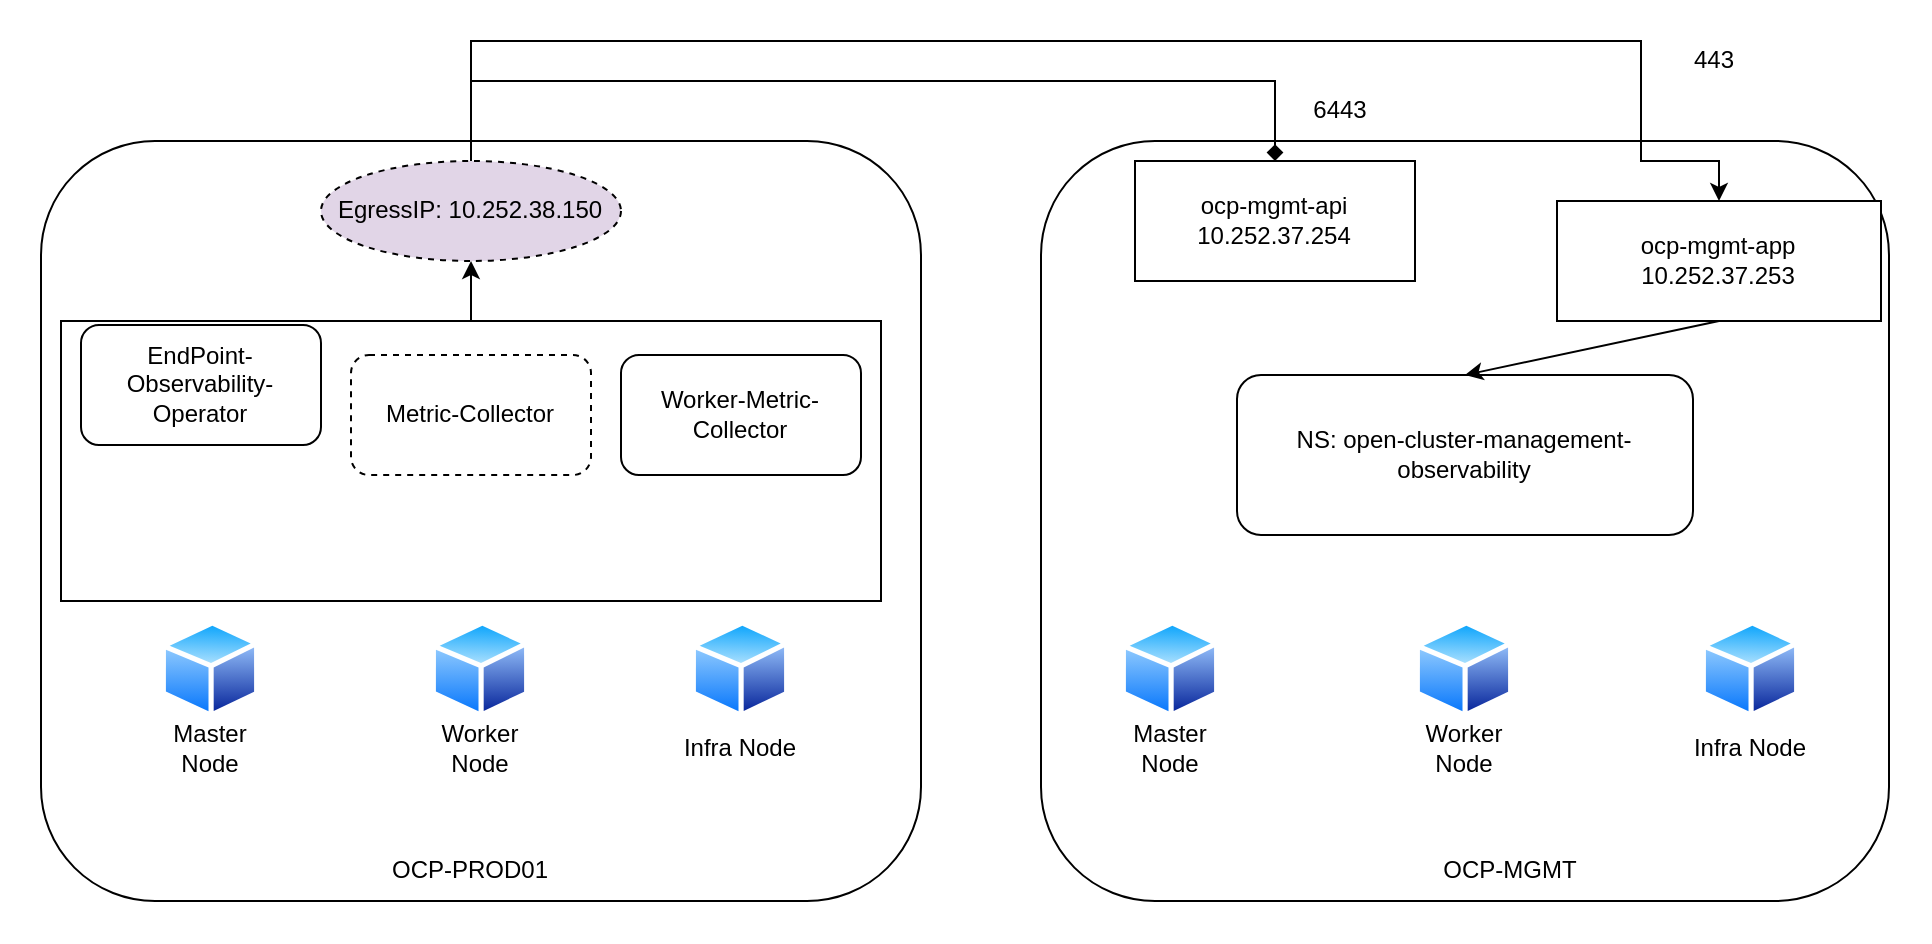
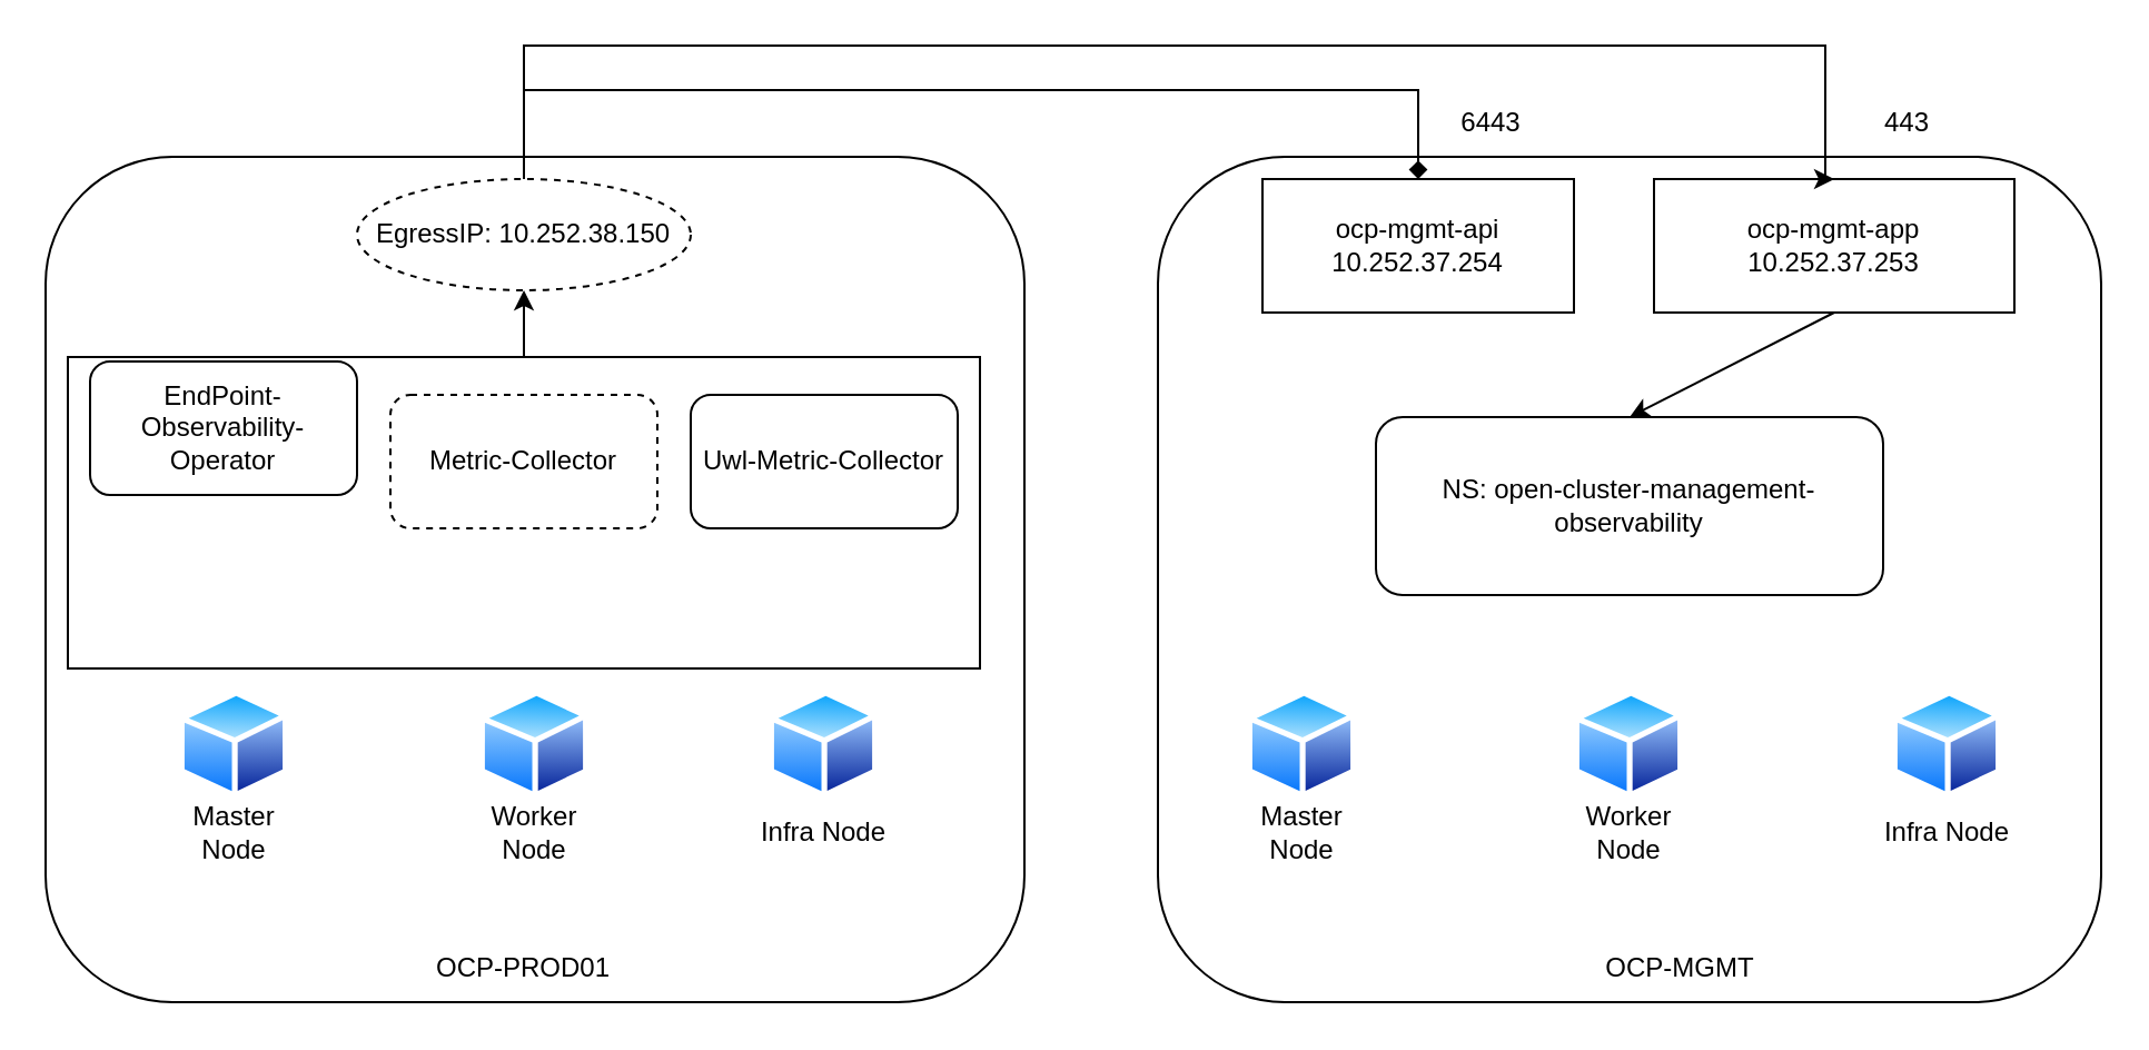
  <mxCell id="0" />
  <mxCell id="1" parent="0" />
  <mxCell id="2" value="" style="rounded=1;whiteSpace=wrap;html=1;" parent="1" vertex="1"><mxGeometry x="20" y="70" width="440" height="380" as="geometry" /></mxCell>
  <mxCell id="3" value="" style="rounded=1;whiteSpace=wrap;html=1;" parent="1" vertex="1"><mxGeometry x="520" y="70" width="424" height="380" as="geometry" /></mxCell>
  <mxCell id="4" value="" style="image;aspect=fixed;perimeter=ellipsePerimeter;html=1;align=center;shadow=0;dashed=0;spacingTop=3;image=img/lib/active_directory/generic_node.svg;" parent="1" vertex="1"><mxGeometry x="80" y="310" width="50" height="49" as="geometry" /></mxCell>
  <mxCell id="5" value="" style="image;aspect=fixed;perimeter=ellipsePerimeter;html=1;align=center;shadow=0;dashed=0;spacingTop=3;image=img/lib/active_directory/generic_node.svg;" parent="1" vertex="1"><mxGeometry x="560" y="310" width="50" height="49" as="geometry" /></mxCell>
  <mxCell id="6" value="" style="image;aspect=fixed;perimeter=ellipsePerimeter;html=1;align=center;shadow=0;dashed=0;spacingTop=3;image=img/lib/active_directory/generic_node.svg;" parent="1" vertex="1"><mxGeometry x="215" y="310" width="50" height="49" as="geometry" /></mxCell>
  <mxCell id="7" value="" style="image;aspect=fixed;perimeter=ellipsePerimeter;html=1;align=center;shadow=0;dashed=0;spacingTop=3;image=img/lib/active_directory/generic_node.svg;" parent="1" vertex="1"><mxGeometry x="345" y="310" width="50" height="49" as="geometry" /></mxCell>
  <mxCell id="8" value="" style="image;aspect=fixed;perimeter=ellipsePerimeter;html=1;align=center;shadow=0;dashed=0;spacingTop=3;image=img/lib/active_directory/generic_node.svg;" parent="1" vertex="1"><mxGeometry x="707" y="310" width="50" height="49" as="geometry" /></mxCell>
  <mxCell id="9" value="" style="image;aspect=fixed;perimeter=ellipsePerimeter;html=1;align=center;shadow=0;dashed=0;spacingTop=3;image=img/lib/active_directory/generic_node.svg;" parent="1" vertex="1"><mxGeometry x="850" y="310" width="50" height="49" as="geometry" /></mxCell>
  <mxCell id="10" value="Master Node" style="text;html=1;strokeColor=none;fillColor=none;align=center;verticalAlign=middle;whiteSpace=wrap;rounded=0;" parent="1" vertex="1"><mxGeometry x="75" y="359" width="60" height="30" as="geometry" /></mxCell>
  <mxCell id="11" value="Worker Node" style="text;html=1;strokeColor=none;fillColor=none;align=center;verticalAlign=middle;whiteSpace=wrap;rounded=0;" parent="1" vertex="1"><mxGeometry x="210" y="359" width="60" height="30" as="geometry" /></mxCell>
  <mxCell id="12" value="Infra Node" style="text;html=1;strokeColor=none;fillColor=none;align=center;verticalAlign=middle;whiteSpace=wrap;rounded=0;" parent="1" vertex="1"><mxGeometry x="340" y="359" width="60" height="30" as="geometry" /></mxCell>
  <mxCell id="13" value="Infra Node" style="text;html=1;strokeColor=none;fillColor=none;align=center;verticalAlign=middle;whiteSpace=wrap;rounded=0;" parent="1" vertex="1"><mxGeometry x="845" y="359" width="60" height="30" as="geometry" /></mxCell>
  <mxCell id="14" value="Worker Node" style="text;html=1;strokeColor=none;fillColor=none;align=center;verticalAlign=middle;whiteSpace=wrap;rounded=0;" parent="1" vertex="1"><mxGeometry x="702" y="359" width="60" height="30" as="geometry" /></mxCell>
  <mxCell id="15" value="Master Node" style="text;html=1;strokeColor=none;fillColor=none;align=center;verticalAlign=middle;whiteSpace=wrap;rounded=0;" parent="1" vertex="1"><mxGeometry x="555" y="359" width="60" height="30" as="geometry" /></mxCell>
  <mxCell id="16" value="" style="rounded=0;whiteSpace=wrap;html=1;" parent="1" vertex="1"><mxGeometry x="30" y="160" width="410" height="140" as="geometry" /></mxCell>
- <mxCell id="17" value="ocp-mgmt-app&lt;br style=&quot;border-color: var(--border-color);&quot;&gt;10.252.37.253" style="rounded=0;whiteSpace=wrap;html=1;" parent="1" vertex="1"><mxGeometry x="778" y="100" width="162" height="60" as="geometry" /></mxCell>
+ <mxCell id="17" value="ocp-mgmt-app&lt;br style=&quot;border-color: var(--border-color);&quot;&gt;10.252.37.253" style="rounded=0;whiteSpace=wrap;html=1;" parent="1" vertex="1"><mxGeometry x="743" y="80" width="162" height="60" as="geometry" /></mxCell>
  <mxCell id="18" value="ocp-mgmt-api&lt;br style=&quot;border-color: var(--border-color);&quot;&gt;10.252.37.254" style="rounded=0;whiteSpace=wrap;html=1;" parent="1" vertex="1"><mxGeometry x="567" y="80" width="140" height="60" as="geometry" /></mxCell>
- <mxCell id="19" value="443" style="text;html=1;strokeColor=none;fillColor=none;align=center;verticalAlign=middle;whiteSpace=wrap;rounded=0;" parent="1" vertex="1"><mxGeometry x="827" y="15" width="60" height="30" as="geometry" /></mxCell>
+ <mxCell id="19" value="443" style="text;html=1;strokeColor=none;fillColor=none;align=center;verticalAlign=middle;whiteSpace=wrap;rounded=0;" parent="1" vertex="1"><mxGeometry x="827" y="40" width="60" height="30" as="geometry" /></mxCell>
  <mxCell id="20" value="OCP-PROD01" style="text;html=1;strokeColor=none;fillColor=none;align=center;verticalAlign=middle;whiteSpace=wrap;rounded=0;" parent="1" vertex="1"><mxGeometry x="180" y="420" width="110" height="30" as="geometry" /></mxCell>
  <mxCell id="21" value="OCP-MGMT" style="text;html=1;strokeColor=none;fillColor=none;align=center;verticalAlign=middle;whiteSpace=wrap;rounded=0;" parent="1" vertex="1"><mxGeometry x="700" y="420" width="110" height="30" as="geometry" /></mxCell>
  <mxCell id="22" value="EndPoint-Observability-Operator" style="rounded=1;whiteSpace=wrap;html=1;" parent="1" vertex="1"><mxGeometry x="40" y="162" width="120" height="60" as="geometry" /></mxCell>
  <mxCell id="23" value="Metric-Collector" style="rounded=1;whiteSpace=wrap;html=1;dashed=1;" parent="1" vertex="1"><mxGeometry x="175" y="177" width="120" height="60" as="geometry" /></mxCell>
- <mxCell id="24" value="Worker-Metric-Collector" style="rounded=1;whiteSpace=wrap;html=1;" parent="1" vertex="1"><mxGeometry x="310" y="177" width="120" height="60" as="geometry" /></mxCell>
+ <mxCell id="24" value="Uwl-Metric-Collector" style="rounded=1;whiteSpace=wrap;html=1;" parent="1" vertex="1"><mxGeometry x="310" y="177" width="120" height="60" as="geometry" /></mxCell>
  <mxCell id="25" style="edgeStyle=orthogonalEdgeStyle;rounded=0;orthogonalLoop=1;jettySize=auto;html=1;entryX=0.5;entryY=0;entryDx=0;entryDy=0;" parent="1" source="27" target="17" edge="1"><mxGeometry relative="1" as="geometry"><Array as="points"><mxPoint x="235" y="20" /><mxPoint x="820" y="20" /><mxPoint x="820" y="80" /></Array></mxGeometry></mxCell>
  <mxCell id="26" style="edgeStyle=orthogonalEdgeStyle;rounded=0;orthogonalLoop=1;jettySize=auto;html=1;entryX=0.5;entryY=0;entryDx=0;entryDy=0;endArrow=diamond;" parent="1" source="27" target="18" edge="1"><mxGeometry relative="1" as="geometry"><Array as="points"><mxPoint x="235" y="40" /><mxPoint x="637" y="40" /></Array></mxGeometry></mxCell>
- <mxCell id="27" value="EgressIP: 10.252.38.150" style="ellipse;whiteSpace=wrap;html=1;align=center;dashed=1;fillColor=#e1d5e7;" parent="1" vertex="1"><mxGeometry x="160" y="80" width="150" height="50" as="geometry" /></mxCell>
+ <mxCell id="27" value="EgressIP: 10.252.38.150" style="ellipse;whiteSpace=wrap;html=1;align=center;dashed=1;" parent="1" vertex="1"><mxGeometry x="160" y="80" width="150" height="50" as="geometry" /></mxCell>
  <mxCell id="28" value="NS: open-cluster-management-observability" style="rounded=1;whiteSpace=wrap;html=1;" parent="1" vertex="1"><mxGeometry x="618" y="187" width="228" height="80" as="geometry" /></mxCell>
  <mxCell id="29" value="6443" style="text;html=1;strokeColor=none;fillColor=none;align=center;verticalAlign=middle;whiteSpace=wrap;rounded=0;" parent="1" vertex="1"><mxGeometry x="640" y="40" width="60" height="30" as="geometry" /></mxCell>
  <mxCell id="30" value="" style="endArrow=classic;html=1;rounded=0;exitX=0.5;exitY=0;exitDx=0;exitDy=0;entryX=0.5;entryY=1;entryDx=0;entryDy=0;" parent="1" source="16" target="27" edge="1"><mxGeometry width="50" height="50" relative="1" as="geometry"><mxPoint x="260" y="170" as="sourcePoint" /><mxPoint x="310" y="120" as="targetPoint" /></mxGeometry></mxCell>
  <mxCell id="31" value="" style="endArrow=classic;html=1;rounded=0;exitX=0.5;exitY=1;exitDx=0;exitDy=0;entryX=0.5;entryY=0;entryDx=0;entryDy=0;" parent="1" source="17" target="28" edge="1"><mxGeometry width="50" height="50" relative="1" as="geometry"><mxPoint x="790" y="180" as="sourcePoint" /><mxPoint x="840" y="130" as="targetPoint" /></mxGeometry></mxCell>
